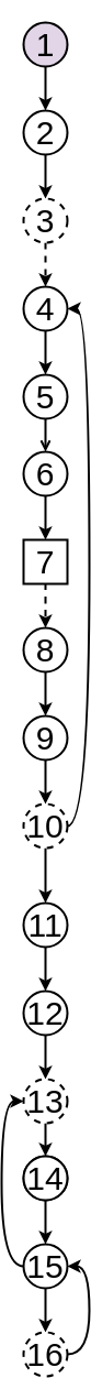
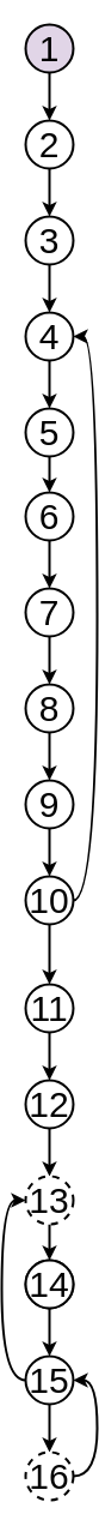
  <mxCell id="0" />
  <mxCell id="1" parent="0" />
  <mxCell id="2" style="edgeStyle=orthogonalEdgeStyle;rounded=0;orthogonalLoop=1;jettySize=auto;html=1;entryX=0.5;entryY=0;entryDx=0;entryDy=0;strokeWidth=2;" parent="1" source="3" target="5" edge="1"><mxGeometry relative="1" as="geometry"><mxPoint x="40" y="140" as="targetPoint" /></mxGeometry></mxCell>
  <mxCell id="3" value="1" style="ellipse;whiteSpace=wrap;html=1;aspect=fixed;fontSize=30;strokeWidth=2;fillColor=#e1d5e7;" parent="1" vertex="1"><mxGeometry x="20" y="20" width="40" height="40" as="geometry" /></mxCell>
  <mxCell id="4" style="edgeStyle=orthogonalEdgeStyle;rounded=0;orthogonalLoop=1;jettySize=auto;html=1;strokeWidth=2;" parent="1" source="5" target="7" edge="1"><mxGeometry relative="1" as="geometry" /></mxCell>
  <mxCell id="5" value="2" style="ellipse;whiteSpace=wrap;html=1;aspect=fixed;fontSize=30;strokeWidth=2;" parent="1" vertex="1"><mxGeometry x="20" y="100" width="40" height="40" as="geometry" /></mxCell>
- <mxCell id="6" style="edgeStyle=orthogonalEdgeStyle;rounded=0;orthogonalLoop=1;jettySize=auto;html=1;strokeWidth=2;dashed=1;" parent="1" source="7" target="9" edge="1"><mxGeometry relative="1" as="geometry" /></mxCell>
- <mxCell id="7" value="3" style="ellipse;whiteSpace=wrap;html=1;aspect=fixed;fontSize=30;strokeWidth=2;dashed=1;" parent="1" vertex="1"><mxGeometry x="20" y="180" width="40" height="40" as="geometry" /></mxCell>
+ <mxCell id="6" style="edgeStyle=orthogonalEdgeStyle;rounded=0;orthogonalLoop=1;jettySize=auto;html=1;strokeWidth=2;" parent="1" source="7" target="9" edge="1"><mxGeometry relative="1" as="geometry" /></mxCell>
+ <mxCell id="7" value="3" style="ellipse;whiteSpace=wrap;html=1;aspect=fixed;fontSize=30;strokeWidth=2;" parent="1" vertex="1"><mxGeometry x="20" y="180" width="40" height="40" as="geometry" /></mxCell>
  <mxCell id="8" style="edgeStyle=orthogonalEdgeStyle;rounded=0;orthogonalLoop=1;jettySize=auto;html=1;entryX=0.5;entryY=0;entryDx=0;entryDy=0;strokeWidth=2;" parent="1" source="9" target="11" edge="1"><mxGeometry relative="1" as="geometry" /></mxCell>
  <mxCell id="9" value="4" style="ellipse;whiteSpace=wrap;html=1;aspect=fixed;fontSize=30;strokeWidth=2;" parent="1" vertex="1"><mxGeometry x="20" y="260" width="40" height="40" as="geometry" /></mxCell>
- <mxCell id="10" style="edgeStyle=orthogonalEdgeStyle;rounded=0;orthogonalLoop=1;jettySize=auto;html=1;entryX=0.5;entryY=0;entryDx=0;entryDy=0;strokeWidth=2;endArrow=open;" parent="1" source="11" target="12" edge="1"><mxGeometry relative="1" as="geometry" /></mxCell>
+ <mxCell id="10" style="edgeStyle=orthogonalEdgeStyle;rounded=0;orthogonalLoop=1;jettySize=auto;html=1;entryX=0.5;entryY=0;entryDx=0;entryDy=0;strokeWidth=2;" parent="1" source="11" target="12" edge="1"><mxGeometry relative="1" as="geometry" /></mxCell>
  <mxCell id="11" value="5" style="ellipse;whiteSpace=wrap;html=1;aspect=fixed;fontSize=30;strokeWidth=2;" parent="1" vertex="1"><mxGeometry x="20" y="340" width="40" height="40" as="geometry" /></mxCell>
  <mxCell id="12" value="6" style="ellipse;whiteSpace=wrap;html=1;aspect=fixed;fontSize=30;strokeWidth=2;" parent="1" vertex="1"><mxGeometry x="20" y="410" width="40" height="40" as="geometry" /></mxCell>
- <mxCell id="13" style="edgeStyle=orthogonalEdgeStyle;curved=1;orthogonalLoop=1;jettySize=auto;html=1;entryX=0.5;entryY=0;entryDx=0;entryDy=0;strokeWidth=2;dashed=1;" parent="1" source="14" target="17" edge="1"><mxGeometry relative="1" as="geometry" /></mxCell>
- <mxCell id="14" value="7" style="whiteSpace=wrap;html=1;aspect=fixed;fontSize=30;strokeWidth=2;rounded=0;" parent="1" vertex="1"><mxGeometry x="20" y="490" width="40" height="40" as="geometry" /></mxCell>
+ <mxCell id="13" style="edgeStyle=orthogonalEdgeStyle;curved=1;orthogonalLoop=1;jettySize=auto;html=1;entryX=0.5;entryY=0;entryDx=0;entryDy=0;strokeWidth=2;" parent="1" source="14" target="17" edge="1"><mxGeometry relative="1" as="geometry" /></mxCell>
+ <mxCell id="14" value="7" style="ellipse;whiteSpace=wrap;html=1;aspect=fixed;fontSize=30;strokeWidth=2;" parent="1" vertex="1"><mxGeometry x="20" y="490" width="40" height="40" as="geometry" /></mxCell>
  <mxCell id="15" style="edgeStyle=orthogonalEdgeStyle;curved=1;orthogonalLoop=1;jettySize=auto;html=1;entryX=0.5;entryY=0;entryDx=0;entryDy=0;strokeWidth=2;" parent="1" source="17" target="21" edge="1"><mxGeometry relative="1" as="geometry" /></mxCell>
  <mxCell id="16" style="edgeStyle=orthogonalEdgeStyle;curved=1;orthogonalLoop=1;jettySize=auto;html=1;strokeWidth=2;entryX=0.5;entryY=0;entryDx=0;entryDy=0;exitX=0.5;exitY=1;exitDx=0;exitDy=0;" parent="1" source="12" target="14" edge="1"><mxGeometry relative="1" as="geometry"><mxPoint x="-20" y="810" as="targetPoint" /></mxGeometry></mxCell>
  <mxCell id="17" value="8" style="ellipse;whiteSpace=wrap;html=1;aspect=fixed;fontSize=30;strokeWidth=2;" parent="1" vertex="1"><mxGeometry x="20" y="570" width="40" height="40" as="geometry" /></mxCell>
  <mxCell id="18" style="edgeStyle=orthogonalEdgeStyle;curved=1;orthogonalLoop=1;jettySize=auto;html=1;strokeWidth=2;entryX=0.5;entryY=0;entryDx=0;entryDy=0;" parent="1" source="19" target="23" edge="1"><mxGeometry relative="1" as="geometry" /></mxCell>
- <mxCell id="19" value="10" style="ellipse;whiteSpace=wrap;html=1;aspect=fixed;fontSize=30;strokeWidth=2;dashed=1;" parent="1" vertex="1"><mxGeometry x="20" y="730" width="40" height="40" as="geometry" /></mxCell>
+ <mxCell id="19" value="10" style="ellipse;whiteSpace=wrap;html=1;aspect=fixed;fontSize=30;strokeWidth=2;" parent="1" vertex="1"><mxGeometry x="20" y="730" width="40" height="40" as="geometry" /></mxCell>
  <mxCell id="20" style="edgeStyle=orthogonalEdgeStyle;curved=1;orthogonalLoop=1;jettySize=auto;html=1;strokeWidth=2;" parent="1" source="21" target="19" edge="1"><mxGeometry relative="1" as="geometry" /></mxCell>
  <mxCell id="21" value="9" style="ellipse;whiteSpace=wrap;html=1;aspect=fixed;fontSize=30;strokeWidth=2;" parent="1" vertex="1"><mxGeometry x="20" y="650" width="40" height="40" as="geometry" /></mxCell>
  <mxCell id="22" style="edgeStyle=orthogonalEdgeStyle;curved=1;orthogonalLoop=1;jettySize=auto;html=1;entryX=0.5;entryY=0;entryDx=0;entryDy=0;strokeWidth=2;" parent="1" source="23" target="25" edge="1"><mxGeometry relative="1" as="geometry" /></mxCell>
  <mxCell id="23" value="11" style="ellipse;whiteSpace=wrap;html=1;aspect=fixed;fontSize=30;strokeWidth=2;" parent="1" vertex="1"><mxGeometry x="20" y="820" width="40" height="40" as="geometry" /></mxCell>
  <mxCell id="24" style="edgeStyle=orthogonalEdgeStyle;curved=1;orthogonalLoop=1;jettySize=auto;html=1;entryX=0.5;entryY=0;entryDx=0;entryDy=0;strokeWidth=2;" parent="1" source="25" target="27" edge="1"><mxGeometry relative="1" as="geometry" /></mxCell>
  <mxCell id="25" value="12" style="ellipse;whiteSpace=wrap;html=1;aspect=fixed;fontSize=30;strokeWidth=2;" parent="1" vertex="1"><mxGeometry x="20" y="900" width="40" height="40" as="geometry" /></mxCell>
  <mxCell id="26" style="edgeStyle=orthogonalEdgeStyle;curved=1;orthogonalLoop=1;jettySize=auto;html=1;strokeWidth=2;" parent="1" source="27" target="28" edge="1"><mxGeometry relative="1" as="geometry" /></mxCell>
  <mxCell id="27" value="13" style="ellipse;whiteSpace=wrap;html=1;aspect=fixed;fontSize=30;strokeWidth=2;dashed=1;" parent="1" vertex="1"><mxGeometry x="20" y="980" width="40" height="40" as="geometry" /></mxCell>
  <mxCell id="28" value="14" style="ellipse;whiteSpace=wrap;html=1;aspect=fixed;fontSize=30;strokeWidth=2;" parent="1" vertex="1"><mxGeometry x="20" y="1050" width="40" height="40" as="geometry" /></mxCell>
  <mxCell id="29" style="edgeStyle=orthogonalEdgeStyle;curved=1;orthogonalLoop=1;jettySize=auto;html=1;entryX=0.5;entryY=0;entryDx=0;entryDy=0;strokeWidth=2;" parent="1" source="30" target="32" edge="1"><mxGeometry relative="1" as="geometry" /></mxCell>
  <mxCell id="30" value="14" style="ellipse;whiteSpace=wrap;html=1;aspect=fixed;fontSize=30;strokeWidth=2;" parent="1" vertex="1"><mxGeometry x="20" y="1050" width="40" height="40" as="geometry" /></mxCell>
  <mxCell id="31" style="edgeStyle=orthogonalEdgeStyle;curved=1;orthogonalLoop=1;jettySize=auto;html=1;entryX=0.5;entryY=0;entryDx=0;entryDy=0;strokeWidth=2;" parent="1" source="32" target="33" edge="1"><mxGeometry relative="1" as="geometry" /></mxCell>
  <mxCell id="32" value="15" style="ellipse;whiteSpace=wrap;html=1;aspect=fixed;fontSize=30;strokeWidth=2;" parent="1" vertex="1"><mxGeometry x="20" y="1130" width="40" height="40" as="geometry" /></mxCell>
  <mxCell id="33" value="16" style="ellipse;whiteSpace=wrap;html=1;aspect=fixed;fontSize=30;strokeWidth=2;dashed=1;" parent="1" vertex="1"><mxGeometry x="20" y="1210" width="40" height="40" as="geometry" /></mxCell>
  <mxCell id="34" style="edgeStyle=orthogonalEdgeStyle;curved=1;orthogonalLoop=1;jettySize=auto;html=1;strokeWidth=2;exitX=1;exitY=0.5;exitDx=0;exitDy=0;entryX=1;entryY=0.5;entryDx=0;entryDy=0;" parent="1" source="19" target="9" edge="1"><mxGeometry relative="1" as="geometry"><mxPoint x="50" y="620" as="sourcePoint" /><mxPoint x="90" y="450" as="targetPoint" /></mxGeometry></mxCell>
  <mxCell id="35" style="edgeStyle=orthogonalEdgeStyle;curved=1;orthogonalLoop=1;jettySize=auto;html=1;strokeWidth=2;exitX=1;exitY=0.5;exitDx=0;exitDy=0;entryX=1;entryY=0.5;entryDx=0;entryDy=0;" parent="1" source="33" target="32" edge="1"><mxGeometry relative="1" as="geometry"><mxPoint x="460" y="780" as="sourcePoint" /><mxPoint x="160" y="830" as="targetPoint" /></mxGeometry></mxCell>
  <mxCell id="36" style="edgeStyle=orthogonalEdgeStyle;curved=1;orthogonalLoop=1;jettySize=auto;html=1;strokeWidth=2;exitX=0;exitY=0.5;exitDx=0;exitDy=0;entryX=0;entryY=0.5;entryDx=0;entryDy=0;" parent="1" source="32" target="27" edge="1"><mxGeometry relative="1" as="geometry"><mxPoint x="70" y="1240" as="sourcePoint" /><mxPoint x="70" y="1160" as="targetPoint" /></mxGeometry></mxCell>
